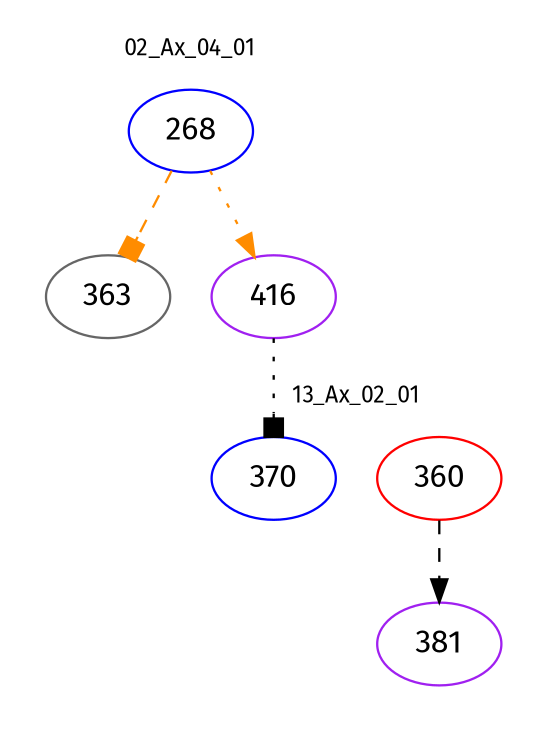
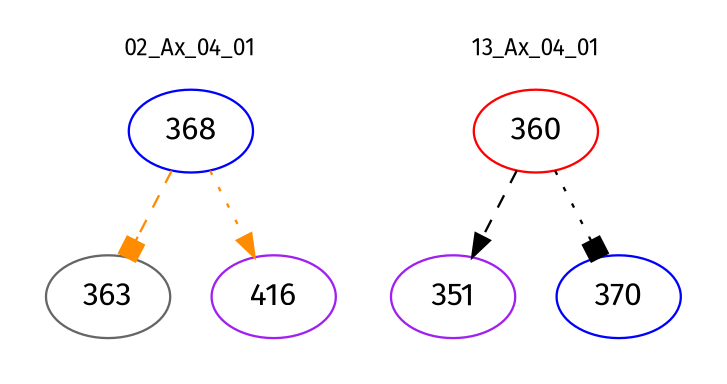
  digraph {
    fontname="Fira Sans"
    node [color=blue fontname="Fira Sans"]
    edge [arrowhead=box color=darkorange fontname="Fira Sans" style=dashed]
-   n1 [label=268]
+   n1 [label=368]
    n2 [color=gray40 label=363]
    n3 [color=purple label=416]
    n4 [color=red label=360]
-   n5 [color=purple label=381]
+   n5 [color=purple label=351]
    n6 [label=370]
    subgraph cluster_1 {
      color=white
      fontsize=10
      label="02_Ax_04_01"
      n1
      n2
      n3
    }
    subgraph cluster_2 {
      color=white
      fontsize=10
-     label="13_Ax_02_01"
+     label="13_Ax_04_01"
      n4
      n5
      n6
    }
    n1 -> n2
    n1 -> n3 [arrowhead=normal style=dotted]
    n4 -> n5 [arrowhead=normal color=black]
-   n3 -> n6 [color=black style=dotted]
+   n4 -> n6 [color=black style=dotted]
  }
